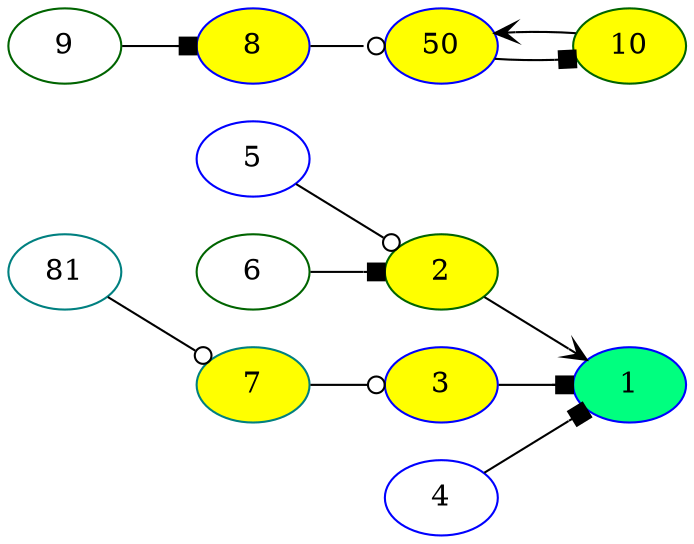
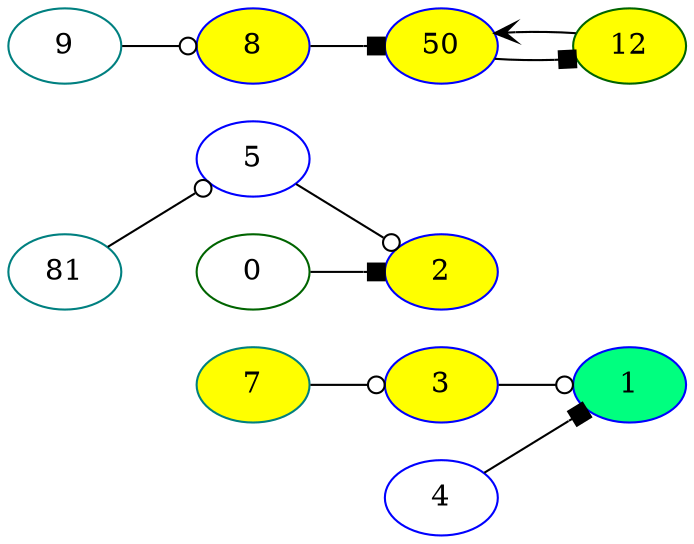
  digraph {
    rankdir=LR
    node [color=blue fillcolor=yellow style=filled]
    edge [arrowhead=odot]
-   2 [color=darkgreen]
+   2
    1 [fillcolor="#00FF7F" rank=source]
    3
    4 [fillcolor="" style=""]
    5 [fillcolor="" style=""]
-   6 [color=darkgreen fillcolor="" style=""]
+   6 [color=darkgreen label=0 fillcolor="" style=""]
    7 [color=teal]
    n8 [label=50]
    8
-   12 [color=darkgreen label=10]
-   9 [color=darkgreen fillcolor="" style=""]
+   12 [color=darkgreen]
+   9 [color=teal fillcolor="" style=""]
    n12 [color=teal label=81 fillcolor="" style=""]
-   2 -> 1 [arrowhead=vee]
-   3 -> 1 [arrowhead=box]
+   3 -> 1
    4 -> 1 [arrowhead=box]
    5 -> 2
    6 -> 2 [arrowhead=box]
    7 -> 3
    n8 -> 12 [arrowhead=box]
-   8 -> n8
+   8 -> n8 [arrowhead=box]
    12 -> n8 [arrowhead=vee]
-   9 -> 8 [arrowhead=box]
-   n12 -> 7
+   9 -> 8
+   n12 -> 5
  }
